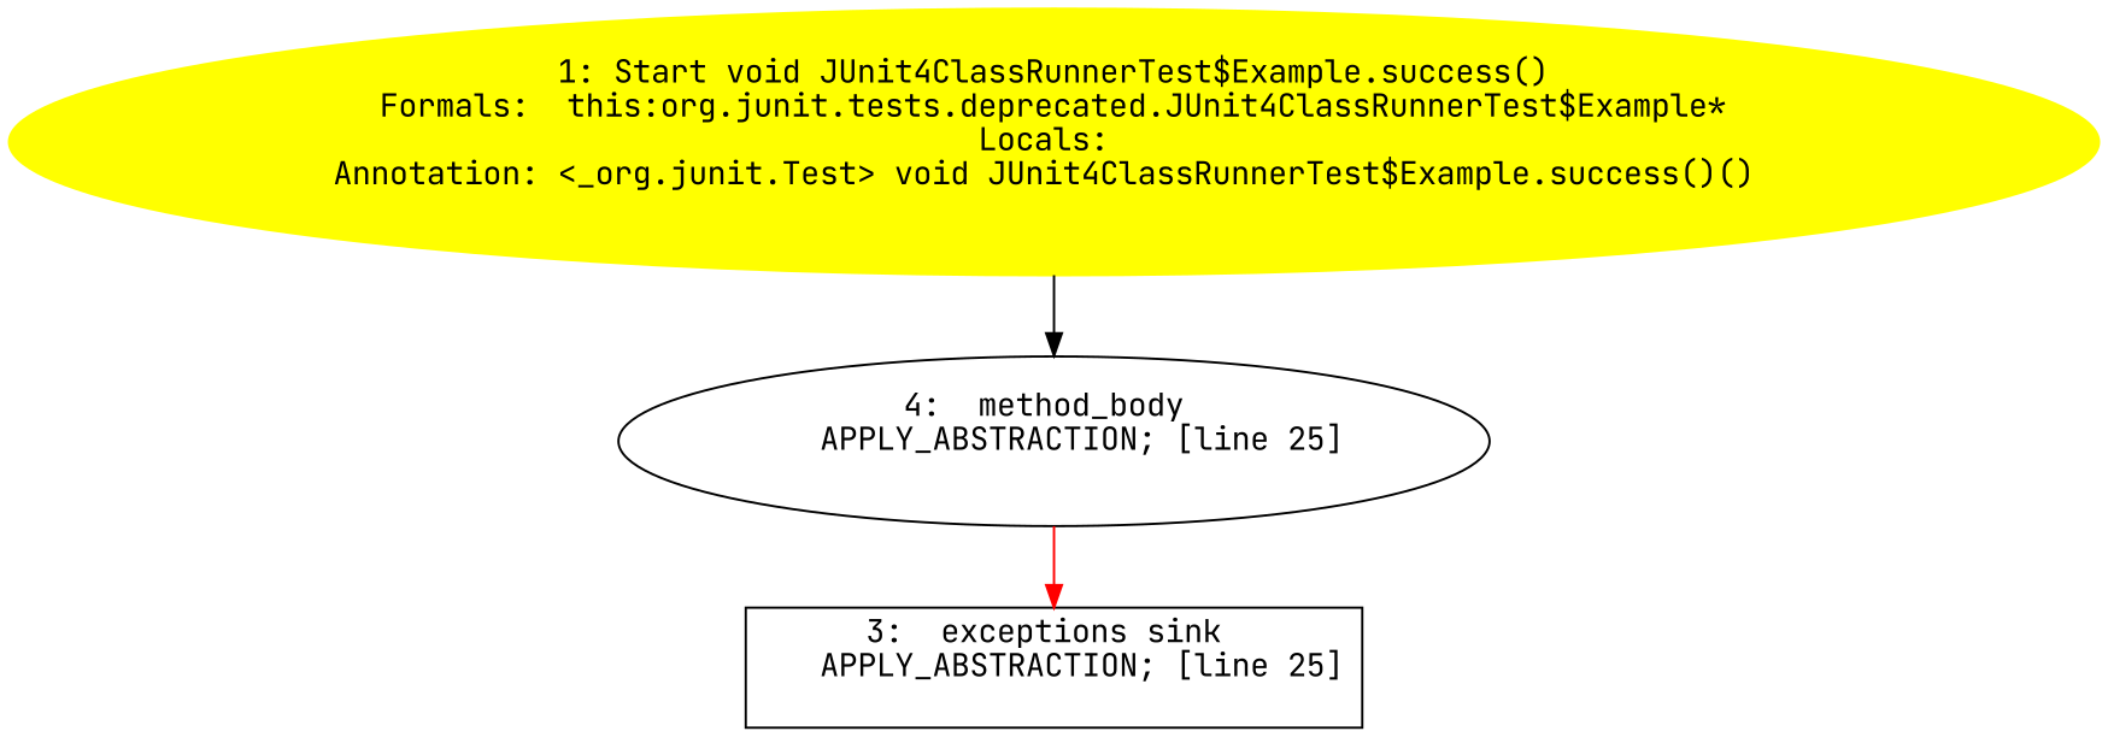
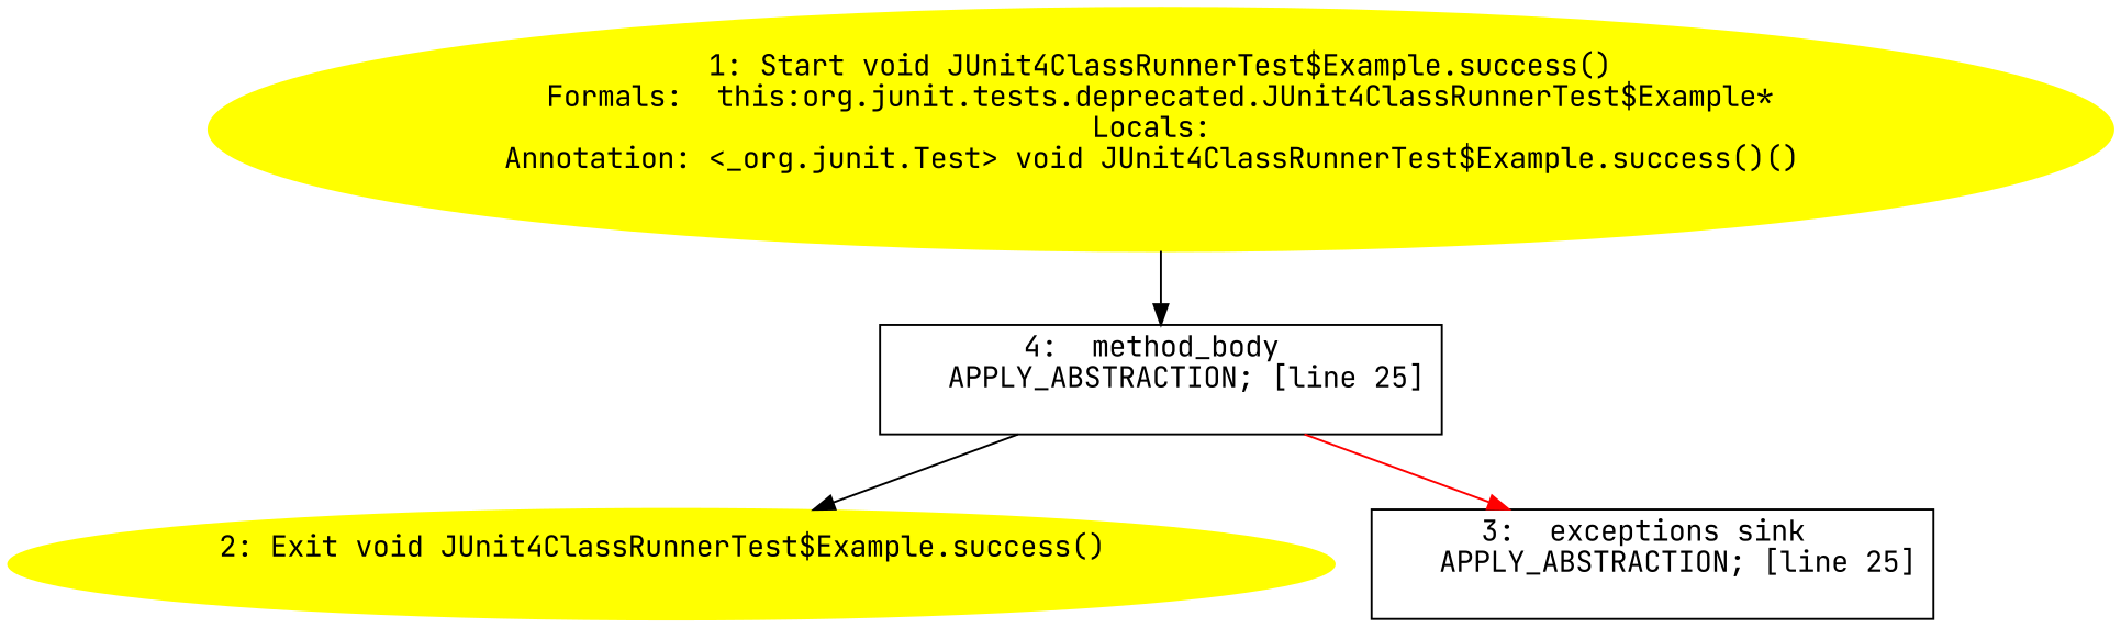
  digraph {
    fontname="JetBrains Mono"
    node [fontname="JetBrains Mono"]
    edge [fontname="JetBrains Mono"]
    n1 [color=yellow label="1: Start void JUnit4ClassRunnerTest$Example.success()\nFormals:  this:org.junit.tests.deprecated.JUnit4ClassRunnerTest$Example*\nLocals: \nAnnotation: <_org.junit.Test> void JUnit4ClassRunnerTest$Example.success()() \n  " style=filled]
-   n2 [label="4:  method_body \n   APPLY_ABSTRACTION; [line 25]\n " shape=ellipse]
+   n2 [label="4:  method_body \n   APPLY_ABSTRACTION; [line 25]\n " shape=box]
+   n3 [color=yellow label="2: Exit void JUnit4ClassRunnerTest$Example.success() \n  " style=filled]
    n4 [label="3:  exceptions sink \n   APPLY_ABSTRACTION; [line 25]\n " shape=box]
    n1 -> n2
+   n2 -> n3
    n2 -> n4 [color=red]
  }
